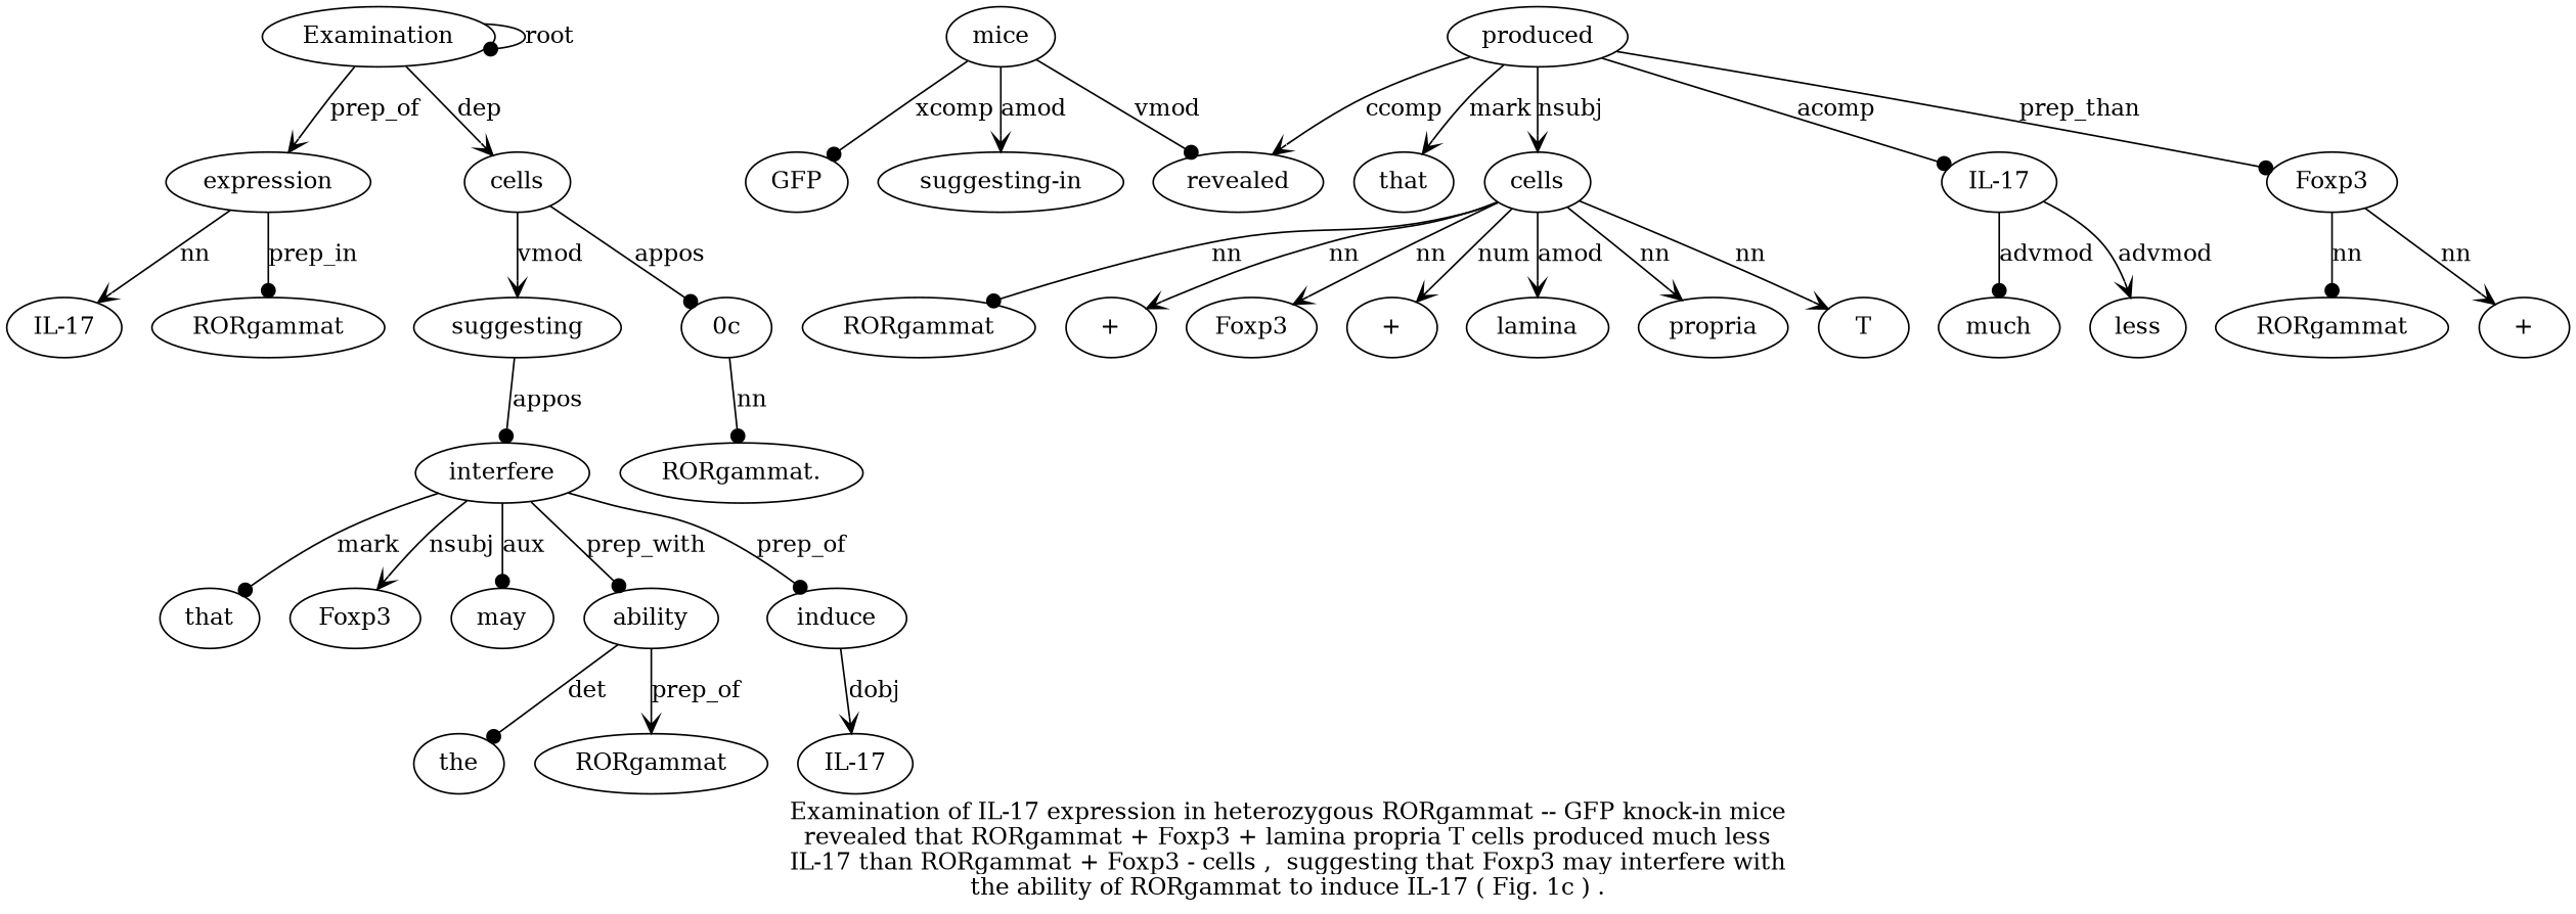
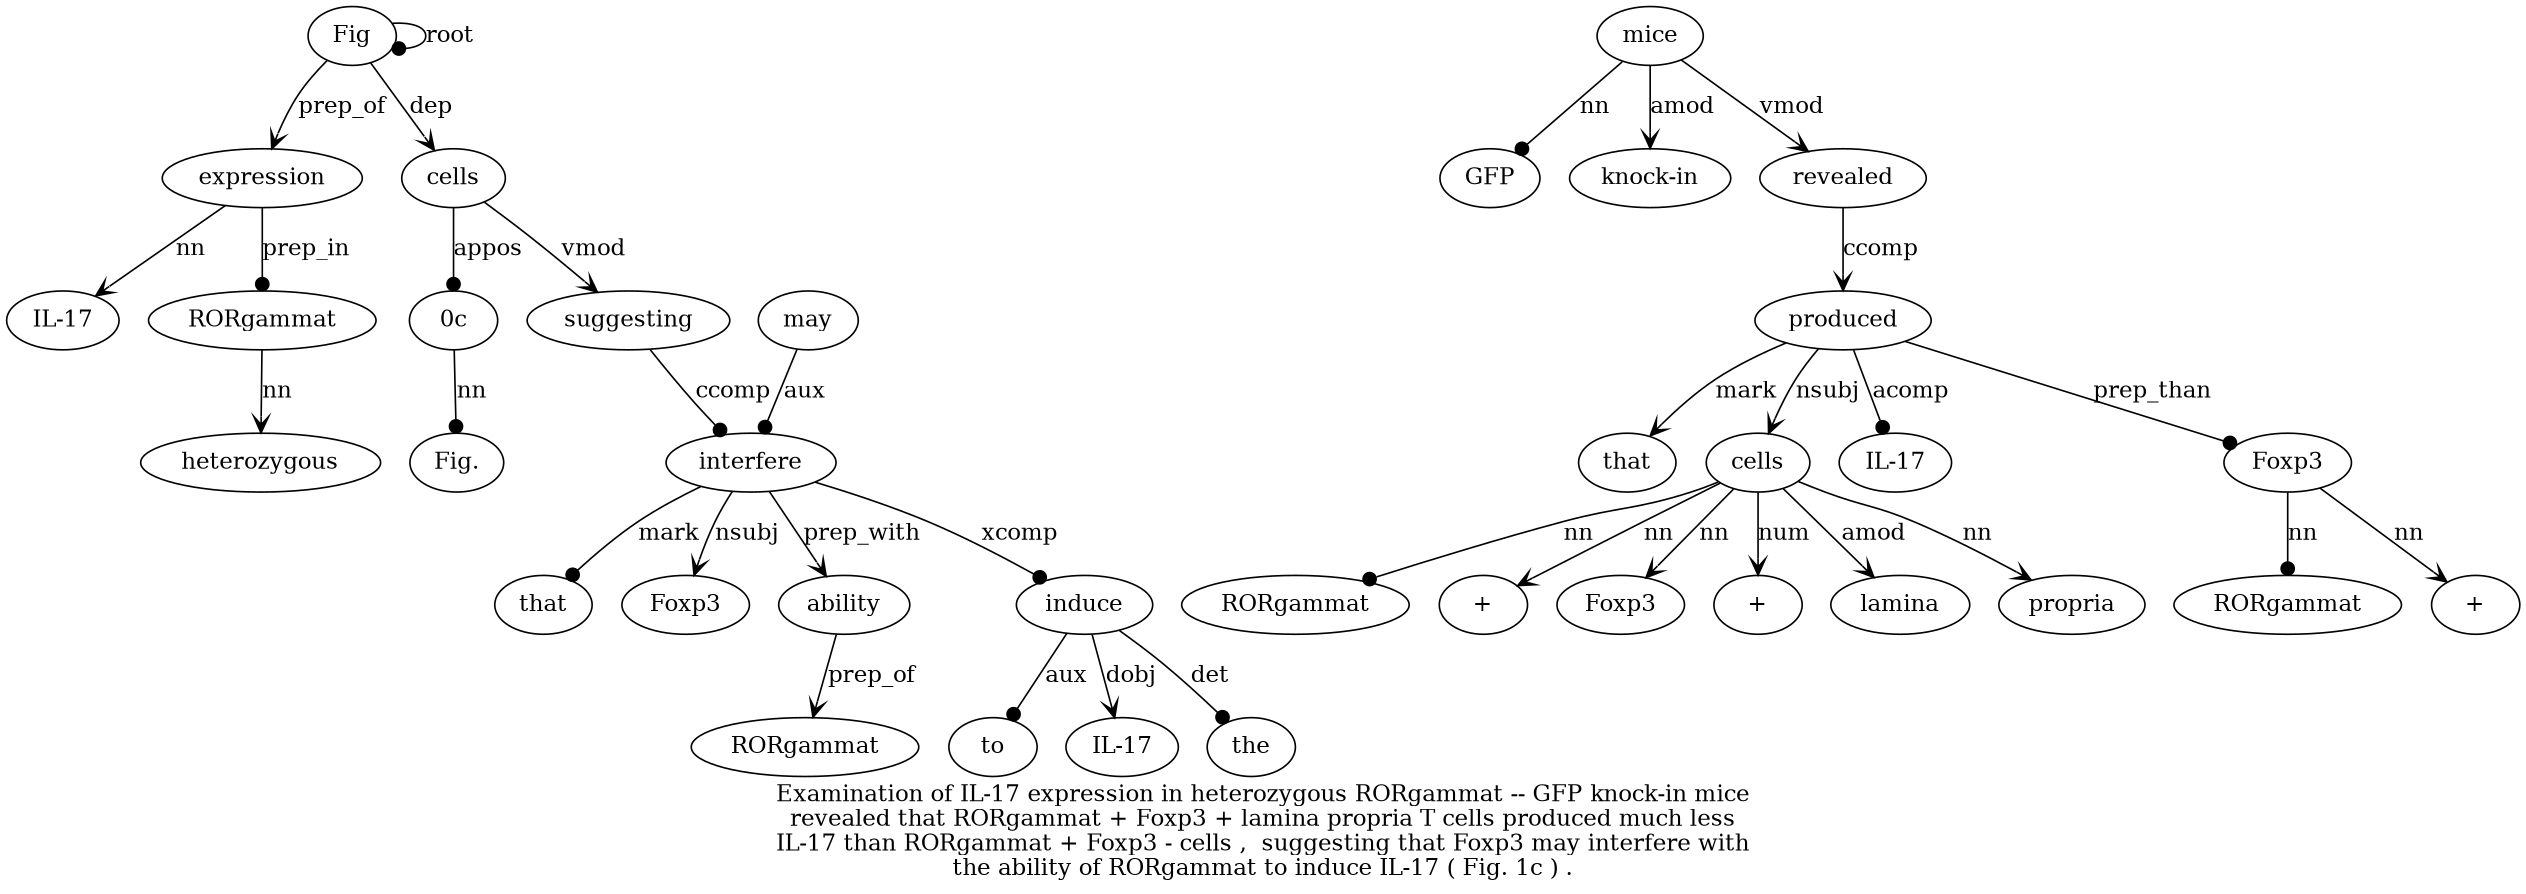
  digraph {
    label="Examination of IL-17 expression in heterozygous RORgammat -- GFP knock-in mice\nrevealed that RORgammat + Foxp3 + lamina propria T cells produced much less\nIL-17 than RORgammat + Foxp3 - cells ,  suggesting that Foxp3 may interfere with\nthe ability of RORgammat to induce IL-17 ( Fig. 1c ) ."
    node [fillcolor=white style=filled]
    edge [arrowhead=vee]
-   n1 [label=Examination]
+   n1 [label=Fig]
    n2 [label=expression]
    n3 [label=cells]
    n4 [label="IL-17"]
    n5 [label=RORgammat]
    n6 [label=mice]
    n7 [label=GFP]
-   n8 [label="suggesting-in"]
+   n8 [label="knock-in"]
    n9 [label=revealed]
    n10 [label=suggesting]
    n11 [label="0c"]
+   n12 [label=heterozygous]
    n13 [label=produced]
    n14 [label=that]
    n15 [label=cells]
    n16 [label="IL-17"]
    n17 [label=Foxp3]
    n18 [label=RORgammat]
    n19 [label="+"]
    n20 [label=Foxp3]
    n21 [label="+"]
    n22 [label=lamina]
    n23 [label=propria]
-   n24 [label=T]
-   n25 [label=much]
-   n26 [label=less]
    n27 [label=RORgammat]
    n28 [label="+"]
    n29 [label=interfere]
-   n30 [label="RORgammat."]
+   n30 [label="Fig."]
    n31 [label=that]
    n32 [label=Foxp3]
    n33 [label=may]
    n34 [label=ability]
    n35 [label=induce]
    n36 [label=the]
    n37 [label=RORgammat]
+   n38 [label=to]
    n39 [label="IL-17"]
    n1 -> n1 [arrowhead=dot label=root]
    n1 -> n2 [label=prep_of]
    n1 -> n3 [label=dep]
    n2 -> n4 [label=nn]
    n2 -> n5 [arrowhead=dot label=prep_in]
    n3 -> n10 [label=vmod]
    n3 -> n11 [arrowhead=dot label=appos]
-   n6 -> n7 [arrowhead=dot label=xcomp]
+   n5 -> n12 [label=nn]
+   n6 -> n7 [arrowhead=dot label=nn]
    n6 -> n8 [label=amod]
-   n6 -> n9 [arrowhead=dot label=vmod]
-   n13 -> n9 [label=ccomp]
-   n10 -> n29 [arrowhead=dot label=appos]
+   n6 -> n9 [label=vmod]
+   n9 -> n13 [label=ccomp]
+   n10 -> n29 [arrowhead=dot label=ccomp]
    n11 -> n30 [arrowhead=dot label=nn]
    n13 -> n14 [label=mark]
    n13 -> n15 [label=nsubj]
    n13 -> n16 [arrowhead=dot label=acomp]
    n13 -> n17 [arrowhead=dot label=prep_than]
    n15 -> n18 [arrowhead=dot label=nn]
    n15 -> n19 [label=nn]
    n15 -> n20 [label=nn]
    n15 -> n21 [label=num]
    n15 -> n22 [label=amod]
    n15 -> n23 [label=nn]
-   n15 -> n24 [label=nn]
-   n16 -> n25 [arrowhead=dot label=advmod]
-   n16 -> n26 [label=advmod]
    n17 -> n27 [arrowhead=dot label=nn]
    n17 -> n28 [label=nn]
    n29 -> n31 [arrowhead=dot label=mark]
    n29 -> n32 [label=nsubj]
-   n29 -> n33 [arrowhead=dot label=aux]
-   n29 -> n34 [arrowhead=dot label=prep_with]
-   n29 -> n35 [arrowhead=dot label=prep_of]
-   n34 -> n36 [arrowhead=dot label=det]
+   n33 -> n29 [arrowhead=dot label=aux]
+   n29 -> n34 [label=prep_with]
+   n29 -> n35 [arrowhead=dot label=xcomp]
+   n35 -> n36 [arrowhead=dot label=det]
    n34 -> n37 [label=prep_of]
+   n35 -> n38 [arrowhead=dot label=aux]
    n35 -> n39 [label=dobj]
  }
